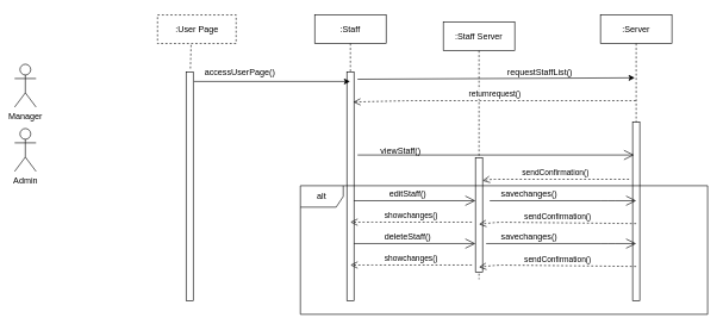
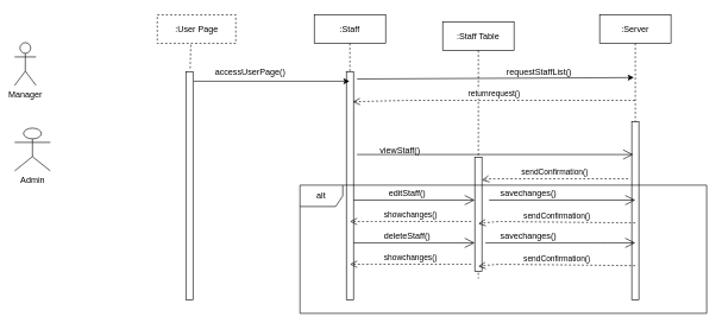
  <mxCell id="0" />
  <mxCell id="1" parent="0" />
- <mxCell id="2" value="Admin" style="shape=umlActor;verticalLabelPosition=bottom;verticalAlign=top;html=1;" parent="1" vertex="1"><mxGeometry x="20" y="179" width="30" height="60" as="geometry" /></mxCell>
- <mxCell id="3" value="Manager" style="shape=umlActor;verticalLabelPosition=bottom;verticalAlign=top;html=1;" parent="1" vertex="1"><mxGeometry x="20" y="89" width="30" height="60" as="geometry" /></mxCell>
+ <mxCell id="2" value="Admin" style="shape=umlActor;verticalLabelPosition=bottom;verticalAlign=top;html=1;" parent="1" vertex="1"><mxGeometry x="20" y="179" width="50" height="60" as="geometry" /></mxCell>
+ <mxCell id="3" value="Manager" style="shape=umlActor;verticalLabelPosition=bottom;verticalAlign=top;html=1;" parent="1" vertex="1"><mxGeometry x="20" y="59" width="30" height="60" as="geometry" /></mxCell>
  <mxCell id="4" value="" style="html=1;points=[];perimeter=orthogonalPerimeter;" vertex="1" parent="1"><mxGeometry x="260" y="100" width="10" height="320" as="geometry" /></mxCell>
  <mxCell id="5" value=":Staff" style="shape=umlLifeline;perimeter=lifelinePerimeter;container=1;collapsible=0;recursiveResize=0;rounded=0;shadow=0;strokeWidth=1;" vertex="1" parent="1"><mxGeometry x="440" y="20" width="100" height="400" as="geometry" /></mxCell>
  <mxCell id="6" value="" style="points=[];perimeter=orthogonalPerimeter;rounded=0;shadow=0;strokeWidth=1;" vertex="1" parent="5"><mxGeometry x="45" y="80" width="10" height="320" as="geometry" /></mxCell>
  <mxCell id="7" value=":Server" style="shape=umlLifeline;perimeter=lifelinePerimeter;container=1;collapsible=0;recursiveResize=0;rounded=0;shadow=0;strokeWidth=1;" vertex="1" parent="1"><mxGeometry x="840" y="20" width="100" height="400" as="geometry" /></mxCell>
  <mxCell id="8" value="" style="points=[];perimeter=orthogonalPerimeter;rounded=0;shadow=0;strokeWidth=1;" vertex="1" parent="7"><mxGeometry x="45" y="150" width="10" height="250" as="geometry" /></mxCell>
  <mxCell id="9" value=":User Page" style="html=1;dashed=1;" vertex="1" parent="1"><mxGeometry x="220" y="20" width="110" height="40" as="geometry" /></mxCell>
  <mxCell id="10" value="" style="endArrow=none;dashed=1;html=1;exitX=0.427;exitY=1.05;exitDx=0;exitDy=0;exitPerimeter=0;entryX=0.6;entryY=-0.012;entryDx=0;entryDy=0;entryPerimeter=0;" edge="1" parent="1" source="9" target="4"><mxGeometry width="50" height="50" relative="1" as="geometry"><mxPoint x="580" y="200" as="sourcePoint" /><mxPoint x="630" y="150" as="targetPoint" /></mxGeometry></mxCell>
- <mxCell id="11" value=":Staff Server" style="shape=umlLifeline;perimeter=lifelinePerimeter;container=1;collapsible=0;recursiveResize=0;rounded=0;shadow=0;strokeWidth=1;" vertex="1" parent="1"><mxGeometry x="620" y="30" width="100" height="360" as="geometry" /></mxCell>
+ <mxCell id="11" value=":Staff Table" style="shape=umlLifeline;perimeter=lifelinePerimeter;container=1;collapsible=0;recursiveResize=0;rounded=0;shadow=0;strokeWidth=1;" vertex="1" parent="1"><mxGeometry x="620" y="30" width="100" height="360" as="geometry" /></mxCell>
  <mxCell id="12" value="" style="endArrow=classic;html=1;exitX=1.1;exitY=0.041;exitDx=0;exitDy=0;exitPerimeter=0;" edge="1" parent="1" source="4" target="5"><mxGeometry width="50" height="50" relative="1" as="geometry"><mxPoint x="480" y="250" as="sourcePoint" /><mxPoint x="530" y="200" as="targetPoint" /></mxGeometry></mxCell>
- <mxCell id="13" value="accessUserPage()" style="text;html=1;align=center;verticalAlign=middle;resizable=0;points=[];autosize=1;strokeColor=none;" vertex="1" parent="1"><mxGeometry x="280" y="90" width="110" height="20" as="geometry" /></mxCell>
+ <mxCell id="13" value="accessUserPage()" style="text;html=1;align=center;verticalAlign=middle;resizable=0;points=[];autosize=1;strokeColor=none;" vertex="1" parent="1"><mxGeometry x="295" y="90" width="110" height="20" as="geometry" /></mxCell>
  <mxCell id="14" value="" style="endArrow=classic;html=1;entryX=0.48;entryY=0.22;entryDx=0;entryDy=0;entryPerimeter=0;" edge="1" parent="1" target="7"><mxGeometry width="50" height="50" relative="1" as="geometry"><mxPoint x="500" y="110" as="sourcePoint" /><mxPoint x="840" y="120" as="targetPoint" /></mxGeometry></mxCell>
  <mxCell id="15" value="requestStaffList()" style="text;html=1;align=center;verticalAlign=middle;resizable=0;points=[];autosize=1;strokeColor=none;" vertex="1" parent="1"><mxGeometry x="700" y="90" width="110" height="20" as="geometry" /></mxCell>
  <mxCell id="16" value="returnrequest()" style="html=1;verticalAlign=bottom;endArrow=open;dashed=1;endSize=8;entryX=0.9;entryY=0.131;entryDx=0;entryDy=0;entryPerimeter=0;" edge="1" parent="1" source="7" target="6"><mxGeometry relative="1" as="geometry"><mxPoint x="550" y="220" as="sourcePoint" /><mxPoint x="470" y="220" as="targetPoint" /><Array as="points"><mxPoint x="570" y="140" /></Array></mxGeometry></mxCell>
  <mxCell id="17" value="" style="endArrow=open;endFill=1;endSize=12;html=1;entryX=0.2;entryY=0.184;entryDx=0;entryDy=0;entryPerimeter=0;" edge="1" parent="1" target="8"><mxGeometry width="160" relative="1" as="geometry"><mxPoint x="500" y="216" as="sourcePoint" /><mxPoint x="670" y="220" as="targetPoint" /></mxGeometry></mxCell>
  <mxCell id="18" value="" style="html=1;points=[];perimeter=orthogonalPerimeter;" vertex="1" parent="1"><mxGeometry x="665" y="220" width="10" height="160" as="geometry" /></mxCell>
  <mxCell id="19" value="viewStaff()" style="text;html=1;align=center;verticalAlign=middle;resizable=0;points=[];autosize=1;strokeColor=none;" vertex="1" parent="1"><mxGeometry x="525" y="200" width="70" height="20" as="geometry" /></mxCell>
  <mxCell id="20" value="sendConfirmation()" style="html=1;verticalAlign=bottom;endArrow=open;dashed=1;endSize=8;" edge="1" parent="1"><mxGeometry relative="1" as="geometry"><mxPoint x="880" y="250" as="sourcePoint" /><mxPoint x="675" y="251.96" as="targetPoint" /><Array as="points"><mxPoint x="686" y="250" /></Array></mxGeometry></mxCell>
  <mxCell id="21" value="editStaff()" style="text;html=1;align=center;verticalAlign=middle;resizable=0;points=[];autosize=1;strokeColor=none;" vertex="1" parent="1"><mxGeometry x="535" y="260" width="70" height="20" as="geometry" /></mxCell>
  <mxCell id="22" value="" style="endArrow=open;endFill=1;endSize=12;html=1;" edge="1" parent="1"><mxGeometry width="160" relative="1" as="geometry"><mxPoint x="685" y="280" as="sourcePoint" /><mxPoint x="890" y="280" as="targetPoint" /><Array as="points"><mxPoint x="850" y="280" /></Array></mxGeometry></mxCell>
  <mxCell id="23" value="savechanges()" style="text;html=1;align=center;verticalAlign=middle;resizable=0;points=[];autosize=1;strokeColor=none;" vertex="1" parent="1"><mxGeometry x="695" y="260" width="90" height="20" as="geometry" /></mxCell>
  <mxCell id="24" value="sendConfirmation()" style="html=1;verticalAlign=bottom;endArrow=open;dashed=1;endSize=8;entryX=0.5;entryY=0.581;entryDx=0;entryDy=0;entryPerimeter=0;" edge="1" parent="1" target="18"><mxGeometry relative="1" as="geometry"><mxPoint x="890" y="312" as="sourcePoint" /><mxPoint x="680" y="313" as="targetPoint" /><Array as="points"><mxPoint x="696" y="310" /></Array></mxGeometry></mxCell>
  <mxCell id="25" value="" style="endArrow=open;endFill=1;endSize=12;html=1;" edge="1" parent="1"><mxGeometry width="160" relative="1" as="geometry"><mxPoint x="495" y="280" as="sourcePoint" /><mxPoint x="665" y="280" as="targetPoint" /></mxGeometry></mxCell>
  <mxCell id="26" value="showchanges()" style="html=1;verticalAlign=bottom;endArrow=open;dashed=1;endSize=8;" edge="1" parent="1"><mxGeometry relative="1" as="geometry"><mxPoint x="660" y="310" as="sourcePoint" /><mxPoint x="490" y="310" as="targetPoint" /><Array as="points"><mxPoint x="517" y="310" /></Array></mxGeometry></mxCell>
  <mxCell id="27" value="deleteStaff()" style="text;html=1;align=center;verticalAlign=middle;resizable=0;points=[];autosize=1;strokeColor=none;" vertex="1" parent="1"><mxGeometry x="530" y="320" width="80" height="20" as="geometry" /></mxCell>
  <mxCell id="28" value="" style="endArrow=open;endFill=1;endSize=12;html=1;" edge="1" parent="1"><mxGeometry width="160" relative="1" as="geometry"><mxPoint x="680" y="340" as="sourcePoint" /><mxPoint x="890" y="340" as="targetPoint" /><Array as="points"><mxPoint x="850" y="340" /></Array></mxGeometry></mxCell>
  <mxCell id="29" value="savechanges()" style="text;html=1;align=center;verticalAlign=middle;resizable=0;points=[];autosize=1;strokeColor=none;" vertex="1" parent="1"><mxGeometry x="695" y="320" width="90" height="20" as="geometry" /></mxCell>
  <mxCell id="30" value="sendConfirmation()" style="html=1;verticalAlign=bottom;endArrow=open;dashed=1;endSize=8;entryX=0.5;entryY=0.956;entryDx=0;entryDy=0;entryPerimeter=0;" edge="1" parent="1" target="18"><mxGeometry relative="1" as="geometry"><mxPoint x="890" y="372" as="sourcePoint" /><mxPoint x="680" y="373" as="targetPoint" /><Array as="points"><mxPoint x="696" y="370" /></Array></mxGeometry></mxCell>
  <mxCell id="31" value="" style="endArrow=open;endFill=1;endSize=12;html=1;" edge="1" parent="1"><mxGeometry width="160" relative="1" as="geometry"><mxPoint x="495" y="340" as="sourcePoint" /><mxPoint x="665" y="340" as="targetPoint" /></mxGeometry></mxCell>
  <mxCell id="32" value="showchanges()" style="html=1;verticalAlign=bottom;endArrow=open;dashed=1;endSize=8;" edge="1" parent="1"><mxGeometry relative="1" as="geometry"><mxPoint x="660" y="370" as="sourcePoint" /><mxPoint x="490" y="370" as="targetPoint" /><Array as="points"><mxPoint x="517" y="370" /></Array></mxGeometry></mxCell>
  <mxCell id="33" value="alt" style="shape=umlFrame;whiteSpace=wrap;html=1;" vertex="1" parent="1"><mxGeometry x="420" y="259" width="570" height="180" as="geometry" /></mxCell>
